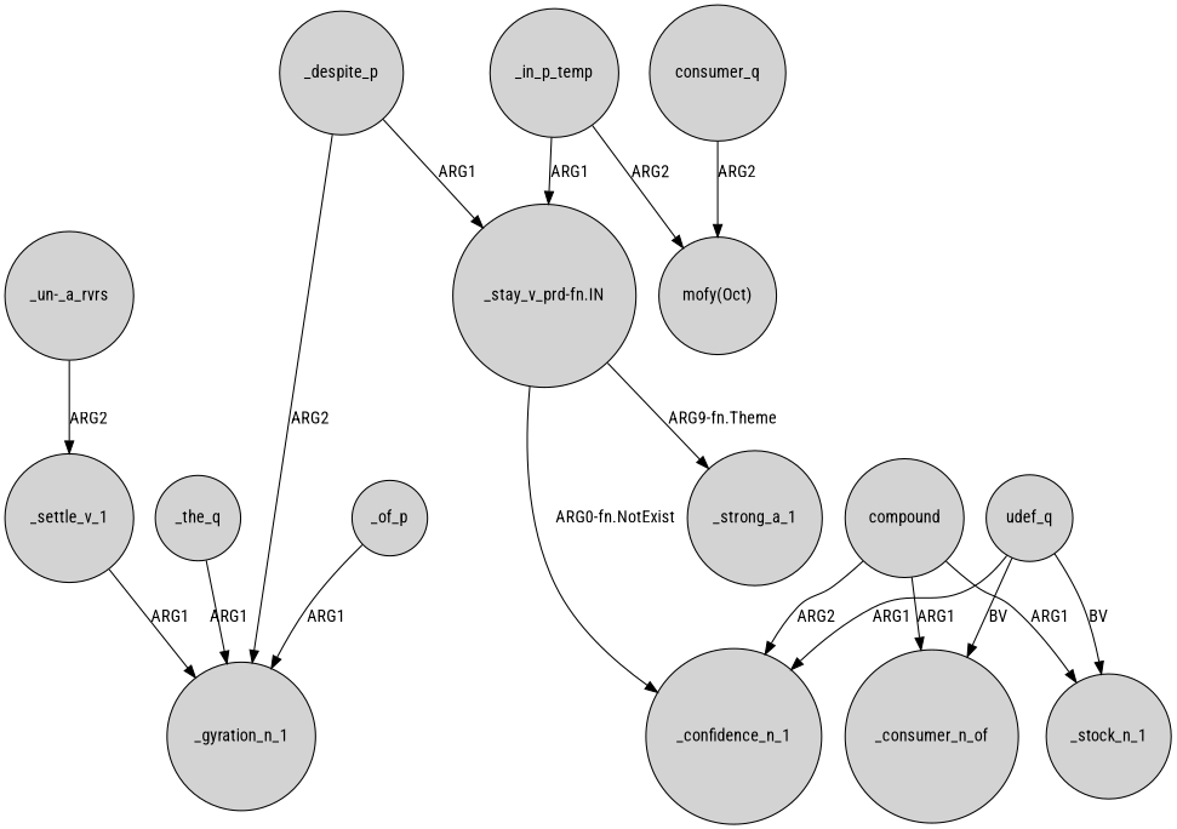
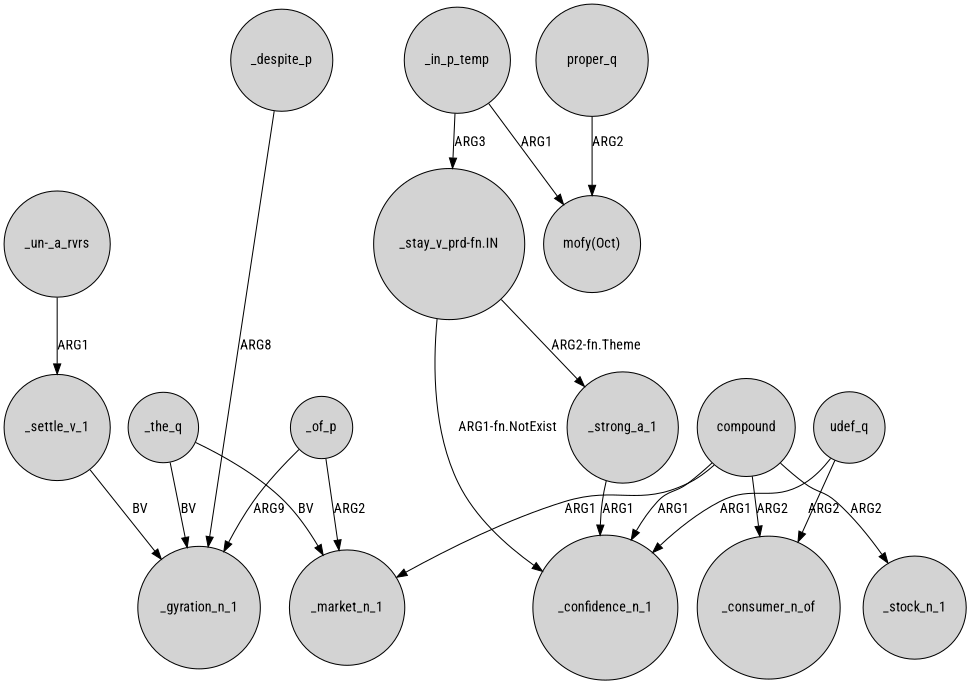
  digraph {
    fontname="Roboto Condensed"
    node [fontname="Roboto Condensed" shape=circle style=filled]
    edge [fontname="Roboto Condensed"]
    _settle_v_1
    _gyration_n_1
    "_stay_v_prd-fn.IN"
    _confidence_n_1
    _strong_a_1
    _the_q
+   _market_n_1
    _in_p_temp
    "mofy(Oct)"
-   proper_q [label=consumer_q]
+   proper_q
    _of_p
    compound
    _stock_n_1
    _consumer_n_of
    _despite_p
    udef_q
    "_un-_a_rvrs"
-   _settle_v_1 -> _gyration_n_1 [label=ARG1]
-   "_stay_v_prd-fn.IN" -> _confidence_n_1 [label="ARG0-fn.NotExist"]
-   "_stay_v_prd-fn.IN" -> _strong_a_1 [label="ARG9-fn.Theme"]
-   _the_q -> _gyration_n_1 [label=ARG1]
-   _in_p_temp -> "_stay_v_prd-fn.IN" [label=ARG1]
-   _in_p_temp -> "mofy(Oct)" [label=ARG2]
+   _settle_v_1 -> _gyration_n_1 [label=BV]
+   "_stay_v_prd-fn.IN" -> _confidence_n_1 [label="ARG1-fn.NotExist"]
+   "_stay_v_prd-fn.IN" -> _strong_a_1 [label="ARG2-fn.Theme"]
+   _strong_a_1 -> _confidence_n_1 [label=ARG1]
+   _the_q -> _gyration_n_1 [label=BV]
+   _the_q -> _market_n_1 [label=BV]
+   _in_p_temp -> "_stay_v_prd-fn.IN" [label=ARG3]
+   _in_p_temp -> "mofy(Oct)" [label=ARG1]
    proper_q -> "mofy(Oct)" [label=ARG2]
-   _of_p -> _gyration_n_1 [label=ARG1]
-   compound -> _confidence_n_1 [label=ARG2]
-   compound -> _stock_n_1 [label=ARG1]
-   compound -> _consumer_n_of [label=ARG1]
-   _despite_p -> _gyration_n_1 [label=ARG2]
-   _despite_p -> "_stay_v_prd-fn.IN" [label=ARG1]
+   _of_p -> _gyration_n_1 [label=ARG9]
+   _of_p -> _market_n_1 [label=ARG2]
+   compound -> _confidence_n_1 [label=ARG1]
+   compound -> _market_n_1 [label=ARG1]
+   compound -> _stock_n_1 [label=ARG2]
+   compound -> _consumer_n_of [label=ARG2]
+   _despite_p -> _gyration_n_1 [label=ARG8]
    udef_q -> _confidence_n_1 [label=ARG1]
-   udef_q -> _stock_n_1 [label=BV]
-   udef_q -> _consumer_n_of [label=BV]
-   "_un-_a_rvrs" -> _settle_v_1 [label=ARG2]
+   udef_q -> _consumer_n_of [label=ARG2]
+   "_un-_a_rvrs" -> _settle_v_1 [label=ARG1]
  }
